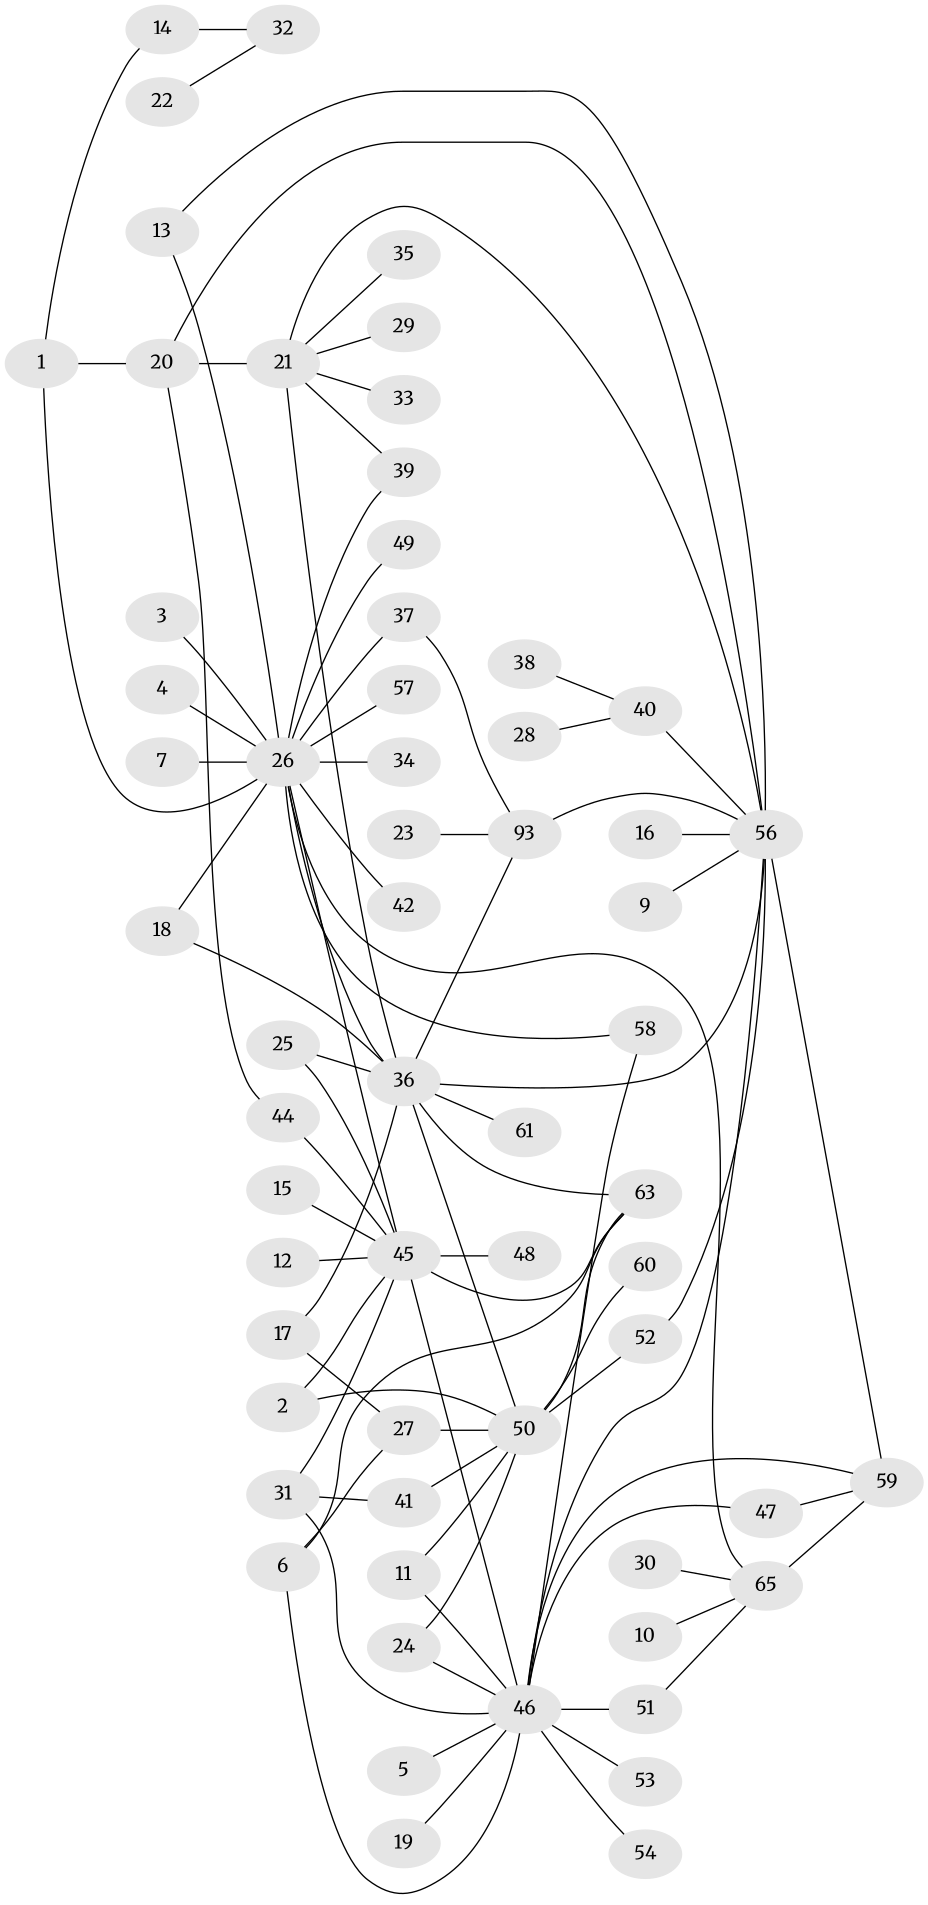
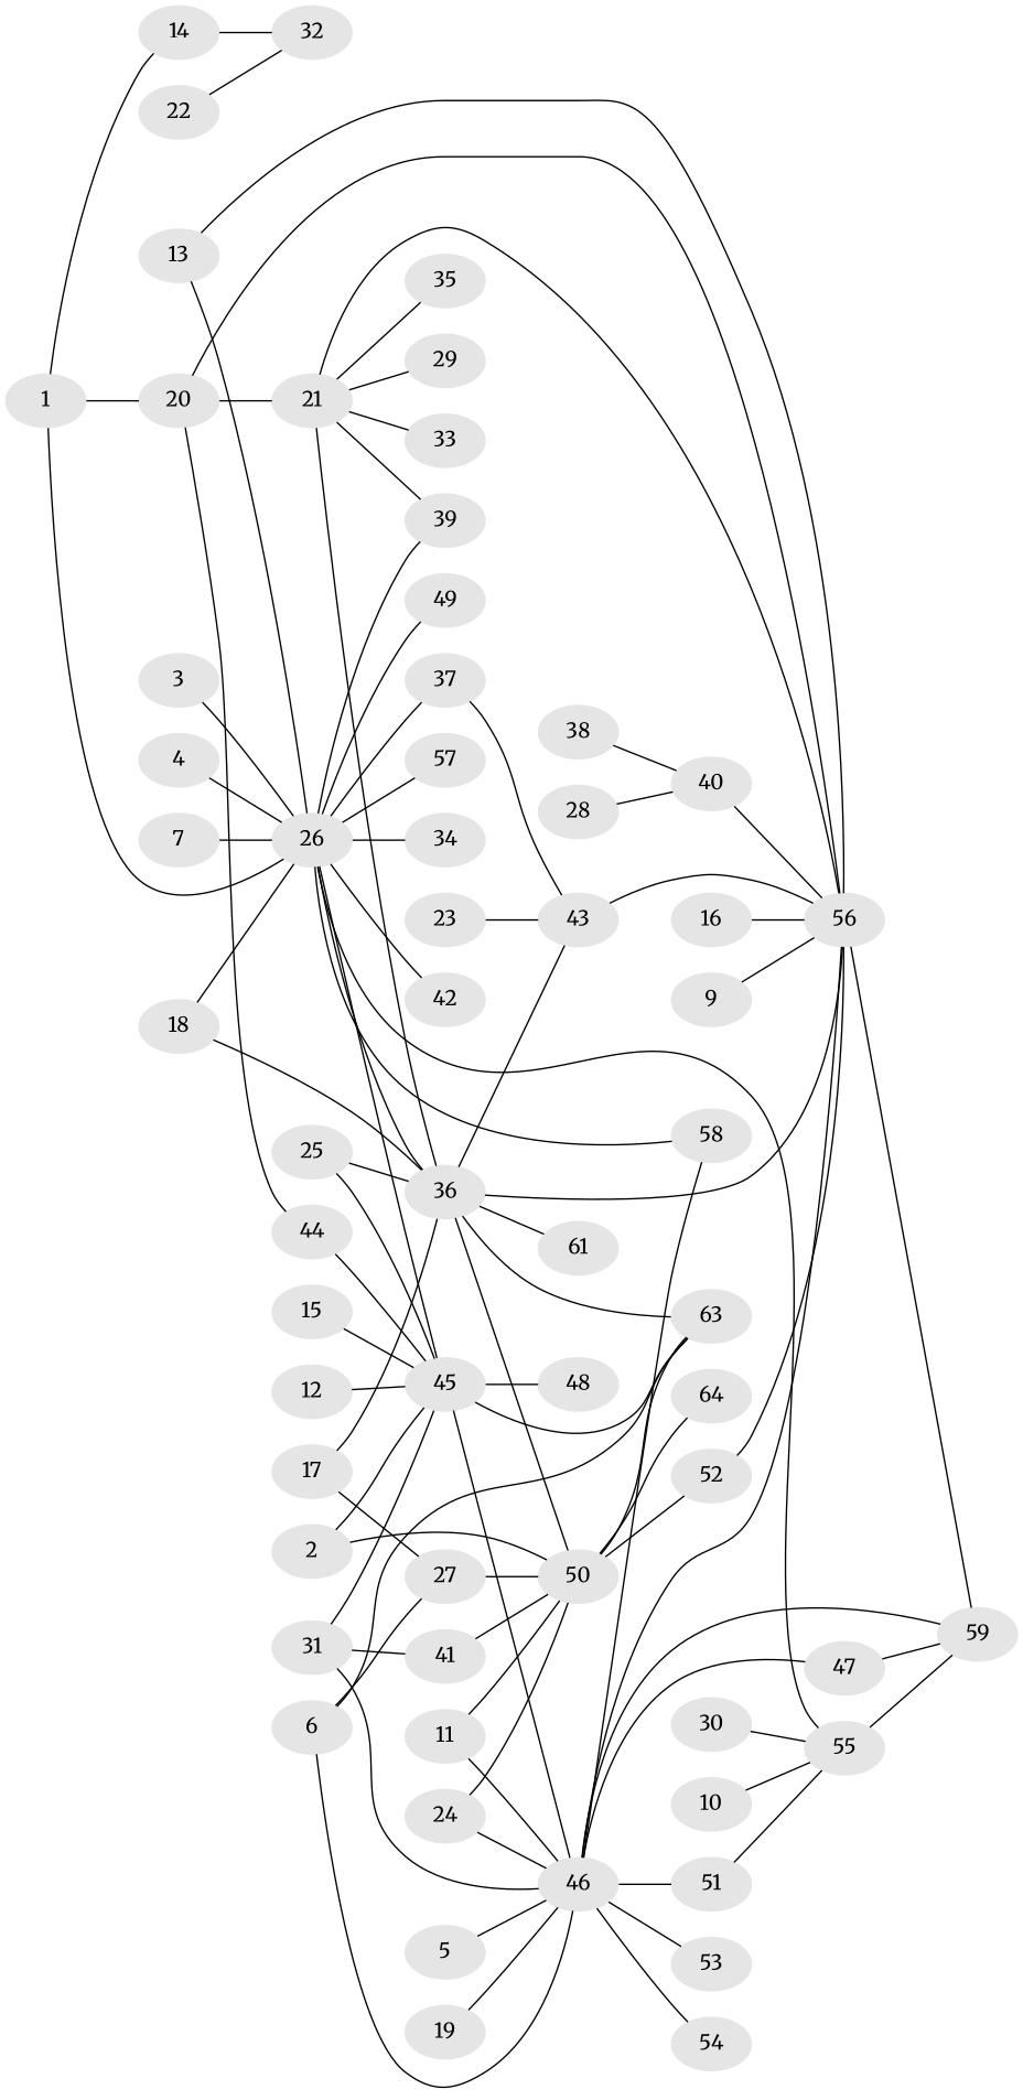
  graph {
    fontname=Merriweather
    rankdir=LR
    node [color=gray90 fontname=Merriweather style=filled]
    edge [fontname=Merriweather weight=1.0]
    1
    14
    20
    26
    32
    56
    21
    44
    45
-   55 [label=65]
+   55
    36
    39
    34
    37
    42
    49
    57
    58
    2
    50
    46
    63
    48
    52
-   60
+   60 [label=64]
    3
    4
    5
    47
    51
    53
    54
    59
    6
    27
    7
    22
    31
    41
    9
    10
    11
    12
    13
    15
    16
    17
-   43 [label=93]
+   43
    61
    18
    19
    29
    33
    35
    23
    24
    25
    28
    40
    30
    38
    1 -- 14
    1 -- 20
    1 -- 26
    14 -- 32
    20 -- 56
    20 -- 21
    20 -- 44
    26 -- 45
    26 -- 55
    26 -- 36
    26 -- 39
    26 -- 34
    26 -- 37
    26 -- 42
    26 -- 49
    26 -- 57
    26 -- 58
    56 -- 59
    21 -- 56
    21 -- 36
    21 -- 39
    21 -- 29
    21 -- 33
    21 -- 35
    44 -- 45
    45 -- 46
    45 -- 63
    45 -- 48
    55 -- 59
    36 -- 56
    36 -- 50
    36 -- 63
    36 -- 43 [weight=2.0]
    36 -- 61
    37 -- 43
    2 -- 45
    2 -- 50
    50 -- 63
    50 -- 52
    50 -- 60
    46 -- 56
    46 -- 58
    46 -- 47
    46 -- 51
    46 -- 53
    46 -- 54 [weight=2.0]
    46 -- 59
    52 -- 56
    3 -- 26
    4 -- 26
    5 -- 46
    47 -- 59
    51 -- 55
    6 -- 46
    6 -- 63
    6 -- 27
    27 -- 50
    7 -- 26
    22 -- 32
    31 -- 45
    31 -- 46
    31 -- 41
    41 -- 50
    9 -- 56
    10 -- 55
    11 -- 50
    11 -- 46
    12 -- 45
    13 -- 26
    13 -- 56
    15 -- 45
    16 -- 56
    17 -- 36
    17 -- 27
    43 -- 56
    18 -- 26
    18 -- 36
    19 -- 46
    23 -- 43
    24 -- 50
    24 -- 46
    25 -- 45
    25 -- 36
    28 -- 40
    40 -- 56
    30 -- 55
    38 -- 40
  }
